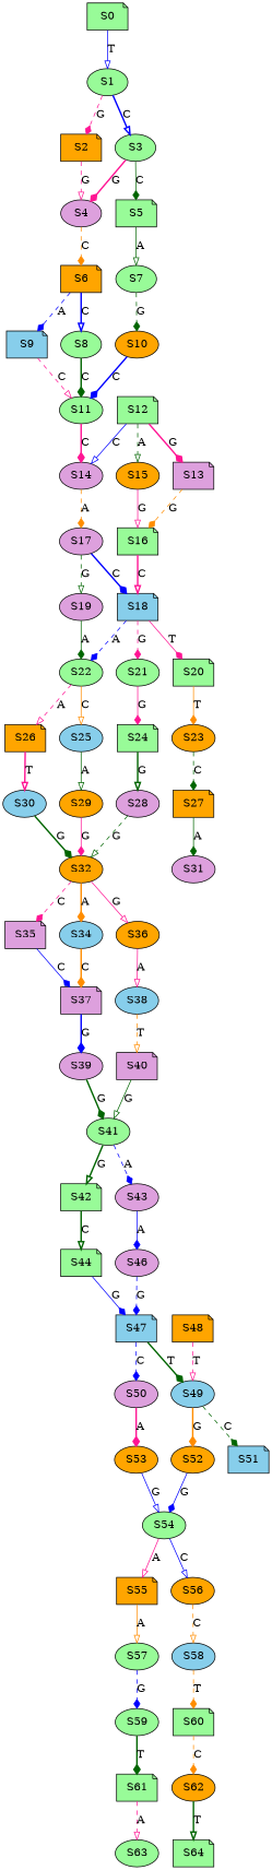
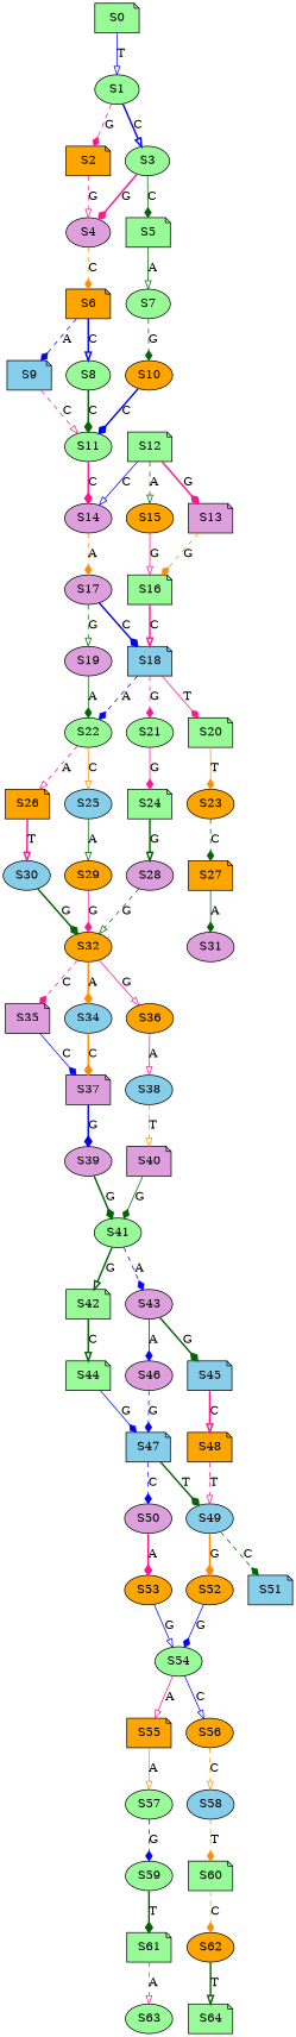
  strict digraph {
    node [fillcolor=palegreen shape=ellipse style=filled]
    edge [arrowhead=diamond color=deeppink style=dashed]
    S0 [shape=note]
    S1
    S2 [fillcolor=orange shape=note]
    S3
    S4 [fillcolor=plum]
    S5 [shape=note]
    S6 [fillcolor=orange shape=note]
    S7
    S8
    S9 [fillcolor=skyblue shape=note]
    S10 [fillcolor=orange]
    S11
    S14 [fillcolor=plum]
    S12 [shape=note]
    S13 [fillcolor=plum shape=note]
    S15 [fillcolor=orange]
    S16 [shape=note]
    S17 [fillcolor=plum]
    S18 [fillcolor=skyblue shape=note]
    S19 [fillcolor=plum]
    S20 [shape=note]
    S21
    S22
    S23 [fillcolor=orange]
    S24 [shape=note]
    S25 [fillcolor=skyblue]
    S26 [fillcolor=orange shape=note]
    S27 [fillcolor=orange shape=note]
    S28 [fillcolor=plum]
    S29 [fillcolor=orange]
    S30 [fillcolor=skyblue]
    S31 [fillcolor=plum]
    S32 [fillcolor=orange]
    S34 [fillcolor=skyblue]
    S35 [fillcolor=plum shape=note]
    S36 [fillcolor=orange]
    S37 [fillcolor=plum shape=note]
    S38 [fillcolor=skyblue]
    S39 [fillcolor=plum]
    S40 [fillcolor=plum shape=note]
    S41
    S42 [shape=note]
    S43 [fillcolor=plum]
    S44 [shape=note]
+   S45 [fillcolor=skyblue shape=note]
    S46 [fillcolor=plum]
    S47 [fillcolor=skyblue shape=note]
    S48 [fillcolor=orange shape=note]
    S49 [fillcolor=skyblue]
    S50 [fillcolor=plum]
    S51 [fillcolor=skyblue shape=note]
    S52 [fillcolor=orange]
    S53 [fillcolor=orange]
    S54
    S55 [fillcolor=orange shape=note]
    S56 [fillcolor=orange]
    S57
    S58 [fillcolor=skyblue]
    S59
    S60 [shape=note]
    S61 [shape=note]
    S62 [fillcolor=orange]
    S63
    S64 [shape=note]
    S0 -> S1 [arrowhead=onormal color=blue label=T style=solid]
    S1 -> S2 [label=G]
    S1 -> S3 [arrowhead=onormal color=blue label=C style=bold]
    S2 -> S4 [arrowhead=onormal label=G]
    S3 -> S4 [label=G style=bold]
    S3 -> S5 [color=darkgreen label=C style=solid]
    S4 -> S6 [color=darkorange label=C]
    S5 -> S7 [arrowhead=onormal color=darkgreen label=A style=solid]
    S6 -> S8 [arrowhead=onormal color=blue label=C style=bold]
    S6 -> S9 [color=blue label=A]
    S7 -> S10 [color=darkgreen label=G]
    S8 -> S11 [color=darkgreen label=C style=bold]
    S9 -> S11 [arrowhead=onormal label=C]
    S10 -> S11 [color=blue label=C style=bold]
    S11 -> S14 [label=C style=bold]
    S14 -> S17 [color=darkorange label=A]
    S12 -> S14 [arrowhead=onormal color=blue label=C style=solid]
    S12 -> S13 [label=G style=bold]
    S12 -> S15 [arrowhead=onormal color=darkgreen label=A]
    S13 -> S16 [color=darkorange label=G]
    S15 -> S16 [arrowhead=onormal label=G style=solid]
    S16 -> S18 [arrowhead=onormal label=C style=bold]
    S17 -> S18 [color=blue label=C style=bold]
    S17 -> S19 [arrowhead=onormal color=darkgreen label=G]
    S18 -> S20 [label=T style=solid]
    S18 -> S21 [label=G]
    S18 -> S22 [color=blue label=A]
    S19 -> S22 [color=darkgreen label=A style=solid]
    S20 -> S23 [color=darkorange label=T style=solid]
    S21 -> S24 [label=G style=solid]
    S22 -> S25 [arrowhead=onormal color=darkorange label=C style=solid]
    S22 -> S26 [arrowhead=onormal label=A]
    S23 -> S27 [color=darkgreen label=C]
    S24 -> S28 [arrowhead=onormal color=darkgreen label=G style=bold]
    S25 -> S29 [arrowhead=onormal color=darkgreen label=A style=solid]
    S26 -> S30 [arrowhead=onormal label=T style=bold]
    S27 -> S31 [color=darkgreen label=A style=solid]
    S28 -> S32 [arrowhead=onormal color=darkgreen label=G]
    S29 -> S32 [label=G style=solid]
    S30 -> S32 [color=darkgreen label=G style=bold]
    S32 -> S34 [color=darkorange label=A style=bold]
    S32 -> S35 [label=C]
    S32 -> S36 [arrowhead=onormal label=G style=solid]
    S34 -> S37 [color=darkorange label=C style=bold]
    S35 -> S37 [color=blue label=C style=solid]
    S36 -> S38 [arrowhead=onormal label=A style=solid]
    S37 -> S39 [color=blue label=G style=bold]
    S38 -> S40 [arrowhead=onormal color=darkorange label=T]
    S39 -> S41 [color=darkgreen label=G style=bold]
-   S40 -> S41 [arrowhead=onormal color=darkgreen label=G style=solid]
+   S40 -> S41 [color=darkgreen label=G style=solid]
    S41 -> S42 [arrowhead=onormal color=darkgreen label=G style=bold]
    S41 -> S43 [color=blue label=A]
    S42 -> S44 [arrowhead=onormal color=darkgreen label=C style=bold]
+   S43 -> S45 [color=darkgreen label=G style=bold]
    S43 -> S46 [color=blue label=A style=solid]
    S44 -> S47 [color=blue label=G style=solid]
+   S45 -> S48 [arrowhead=onormal label=C style=bold]
    S46 -> S47 [color=blue label=G]
    S47 -> S49 [color=darkgreen label=T style=bold]
    S47 -> S50 [color=blue label=C]
    S48 -> S49 [arrowhead=onormal label=T]
    S49 -> S51 [color=darkgreen label=C]
    S49 -> S52 [color=darkorange label=G style=bold]
    S50 -> S53 [label=A style=bold]
    S52 -> S54 [color=blue label=G style=solid]
    S53 -> S54 [arrowhead=onormal color=blue label=G style=solid]
    S54 -> S55 [arrowhead=onormal label=A style=solid]
    S54 -> S56 [arrowhead=onormal color=blue label=C style=solid]
    S55 -> S57 [arrowhead=onormal color=darkorange label=A style=solid]
    S56 -> S58 [arrowhead=onormal color=darkorange label=C]
    S57 -> S59 [color=blue label=G]
    S58 -> S60 [color=darkorange label=T]
    S59 -> S61 [color=darkgreen label=T style=bold]
    S60 -> S62 [color=darkorange label=C]
    S61 -> S63 [arrowhead=onormal label=A]
    S62 -> S64 [arrowhead=onormal color=darkgreen label=T style=bold]
  }
